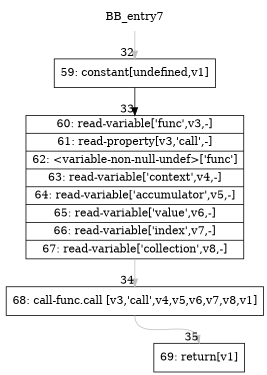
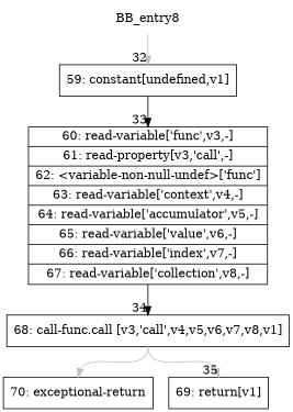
  digraph {
    rankdir=TD
    node [shape=record]
    edge [color=gray headport=n tailport=s]
-   BB_entry8 [shape=none label=BB_entry7]
+   BB_entry8 [shape=none]
    n2 [label="{59: constant[undefined,v1]}"]
    n3 [label="{60: read-variable['func',v3,-]|61: read-property[v3,'call',-]|62: \<variable-non-null-undef\>['func']|63: read-variable['context',v4,-]|64: read-variable['accumulator',v5,-]|65: read-variable['value',v6,-]|66: read-variable['index',v7,-]|67: read-variable['collection',v8,-]}"]
    n4 [label="{68: call-func.call [v3,'call',v4,v5,v6,v7,v8,v1]}"]
+   n5 [label="{70: exceptional-return}"]
    n6 [label="{69: return[v1]}"]
    BB_entry8 -> n2 [headlabel="    32"]
    n2 -> n3 [headlabel="      33" color=""]
-   n3 -> n4 [headlabel="      34"]
+   n3 -> n4 [headlabel="      34" color=""]
+   n4 -> n5
    n4 -> n6 [headlabel="      35"]
  }
